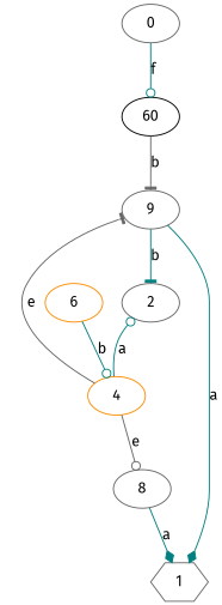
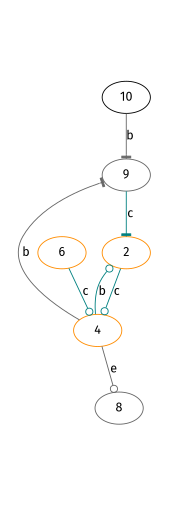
  strict digraph {
    fontname="Fira Sans"
    node [color=gray40 fontname="Fira Sans" shape=ellipse]
    edge [arrowhead=odot color=teal fontname="Fira Sans"]
-   10 [color=black label=60]
-   0
+   10 [color=black]
    6 [color=darkorange]
    4 [color=darkorange]
    9
-   1 [shape=hexagon]
    8
-   2
+   2 [color=darkorange]
    10 -> 9 [arrowhead=tee color=gray40 label=b]
-   0 -> 10 [label=f]
-   6 -> 4 [label=b]
-   4 -> 9 [arrowhead=tee color=gray40 label=e]
+   6 -> 4 [label=c]
+   4 -> 9 [arrowhead=tee color=gray40 label=b]
    4 -> 8 [color=gray40 label=e]
-   4 -> 2 [label=a]
-   9 -> 1 [arrowhead=diamond label=a]
-   9 -> 2 [arrowhead=tee label=b]
-   8 -> 1 [arrowhead=diamond label=a]
+   4 -> 2 [label=b]
+   9 -> 2 [arrowhead=tee label=c]
+   2 -> 4 [label=c]
  }
